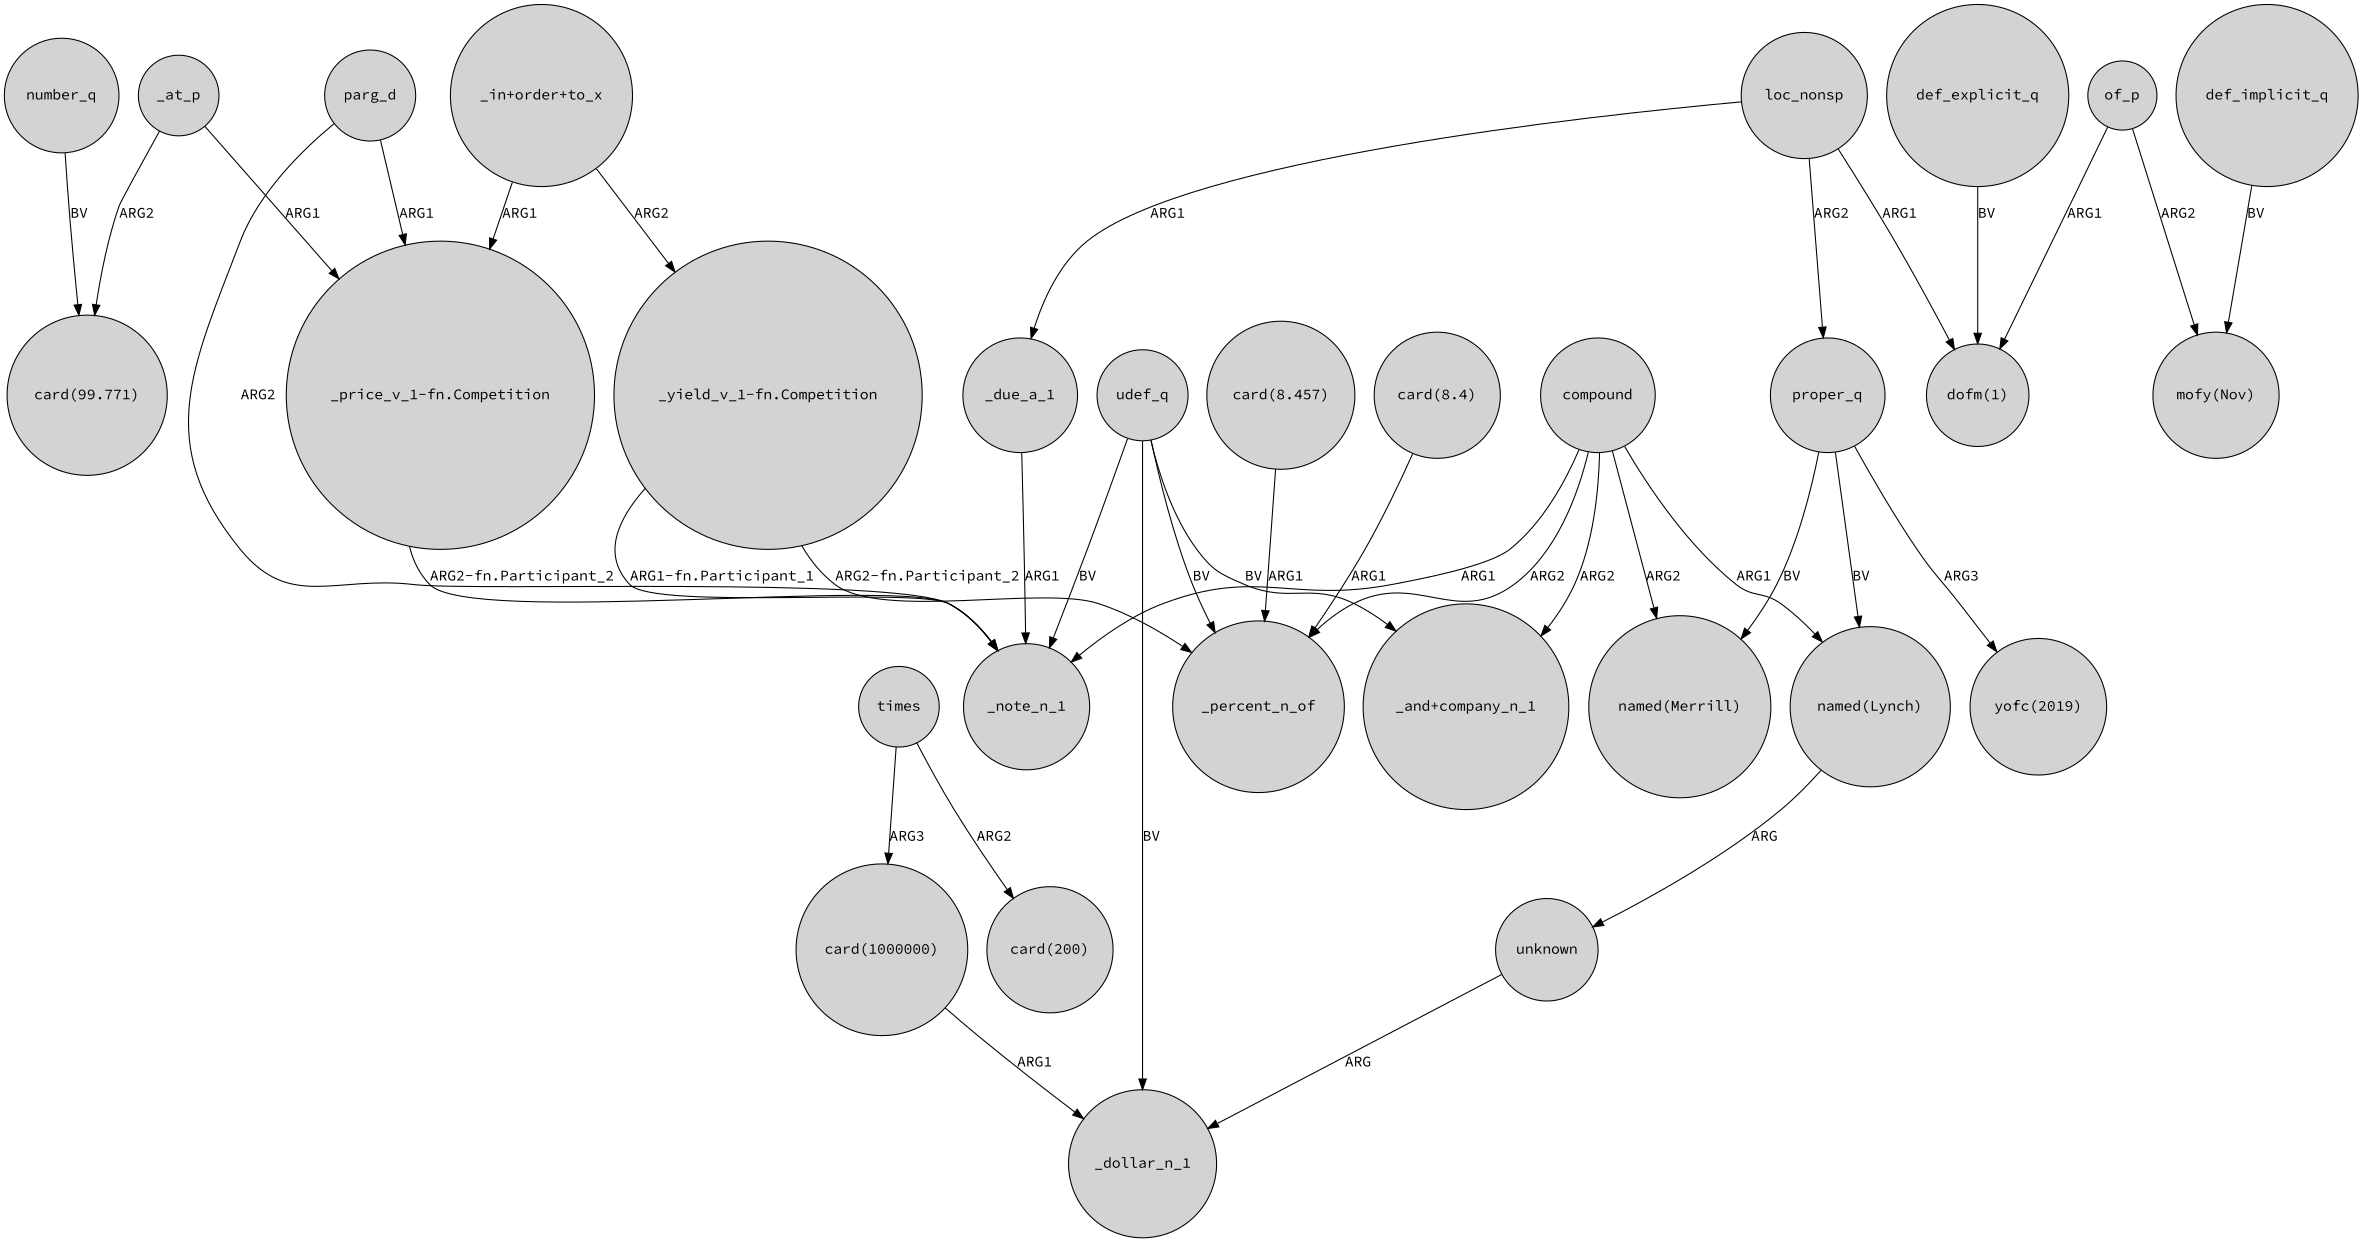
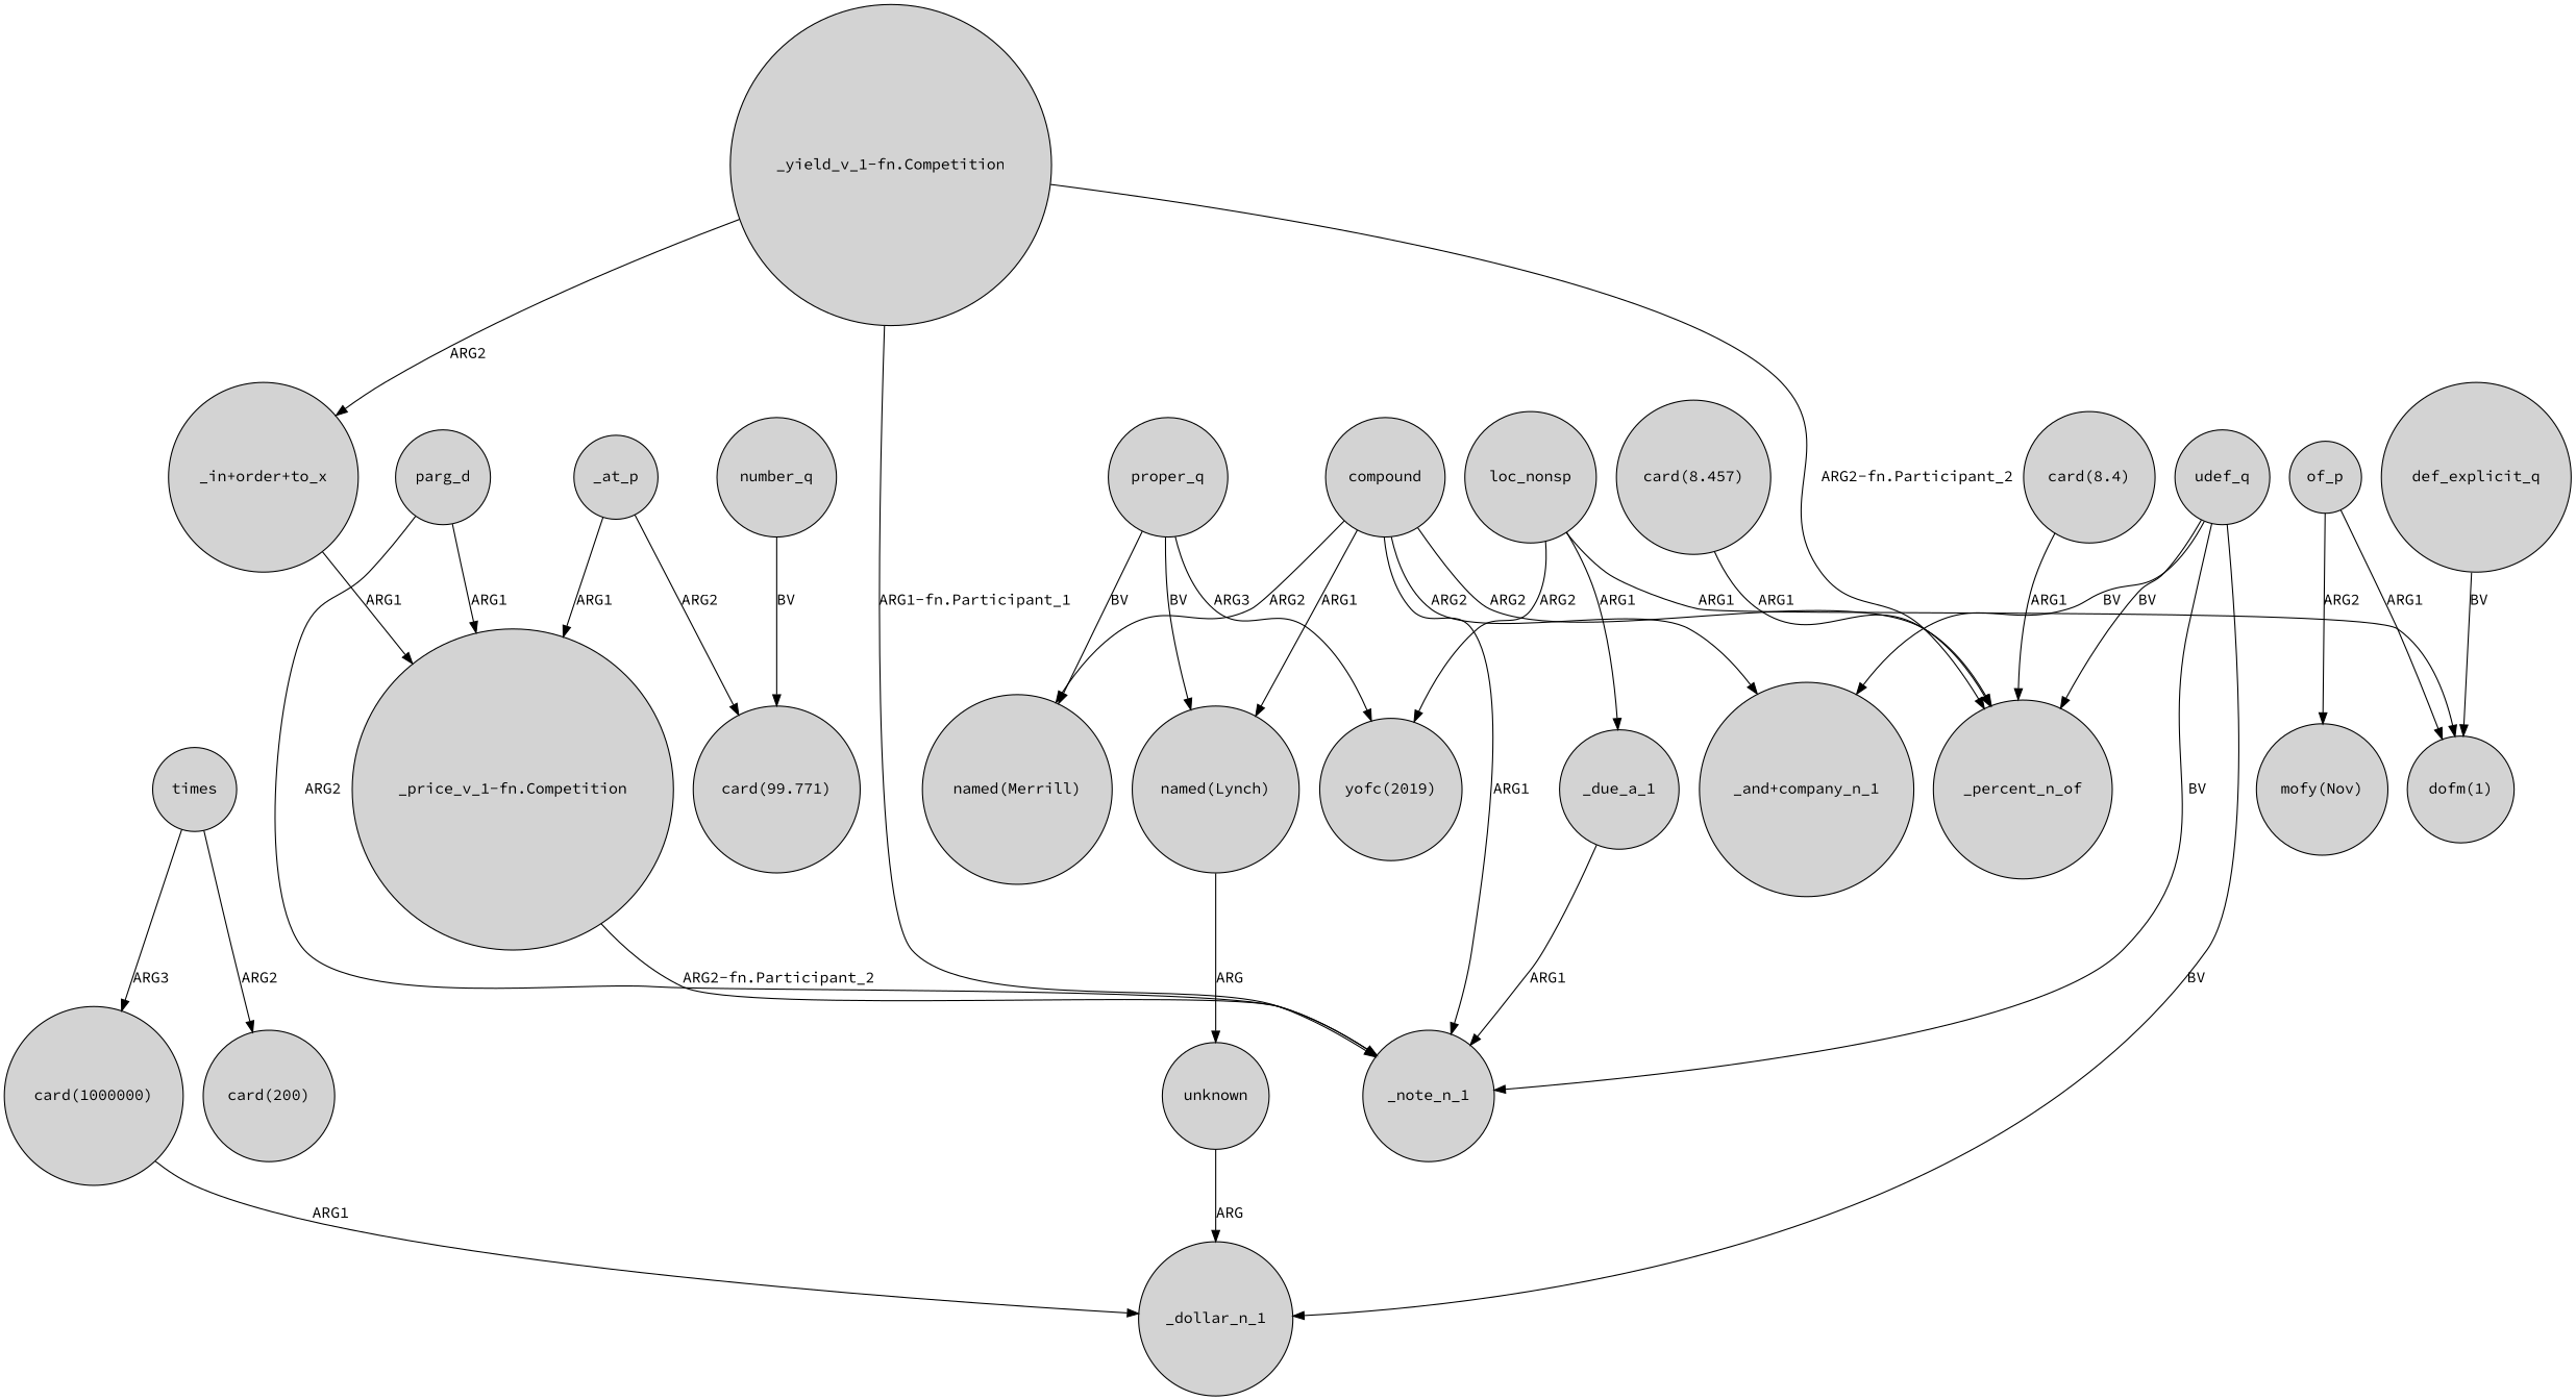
  digraph {
    fontname="Source Code Pro"
    node [fontname="Source Code Pro" shape=circle style=filled]
    edge [fontname="Source Code Pro"]
    unknown
    _dollar_n_1
    "named(Lynch)"
    "_price_v_1-fn.Competition"
    _note_n_1
    number_q
    "card(99.771)"
    "card(8.457)"
    _percent_n_of
    of_p
    "mofy(Nov)"
    "dofm(1)"
    compound
    "_and+company_n_1"
    "named(Merrill)"
    proper_q
    "yofc(2019)"
    _at_p
    loc_nonsp
    _due_a_1
    times
    "card(1000000)"
    "card(200)"
    "_in+order+to_x"
    "_yield_v_1-fn.Competition"
    parg_d
    def_explicit_q
    udef_q
    "card(8.4)"
-   def_implicit_q
    unknown -> _dollar_n_1 [label=ARG]
    "named(Lynch)" -> unknown [label=ARG]
    "_price_v_1-fn.Competition" -> _note_n_1 [label="ARG2-fn.Participant_2"]
    number_q -> "card(99.771)" [label=BV]
    "card(8.457)" -> _percent_n_of [label=ARG1]
    of_p -> "mofy(Nov)" [label=ARG2]
    of_p -> "dofm(1)" [label=ARG1]
    compound -> "named(Lynch)" [label=ARG1]
    compound -> _note_n_1 [label=ARG1]
    compound -> _percent_n_of [label=ARG2]
    compound -> "_and+company_n_1" [label=ARG2]
    compound -> "named(Merrill)" [label=ARG2]
    proper_q -> "named(Lynch)" [label=BV]
    proper_q -> "named(Merrill)" [label=BV]
    proper_q -> "yofc(2019)" [label=ARG3]
    _at_p -> "_price_v_1-fn.Competition" [label=ARG1]
    _at_p -> "card(99.771)" [label=ARG2]
    loc_nonsp -> "dofm(1)" [label=ARG1]
-   loc_nonsp -> proper_q [label=ARG2]
+   loc_nonsp -> "yofc(2019)" [label=ARG2]
    loc_nonsp -> _due_a_1 [label=ARG1]
    _due_a_1 -> _note_n_1 [label=ARG1]
    times -> "card(1000000)" [label=ARG3]
    times -> "card(200)" [label=ARG2]
    "card(1000000)" -> _dollar_n_1 [label=ARG1]
    "_in+order+to_x" -> "_price_v_1-fn.Competition" [label=ARG1]
-   "_in+order+to_x" -> "_yield_v_1-fn.Competition" [label=ARG2]
+   "_yield_v_1-fn.Competition" -> "_in+order+to_x" [label=ARG2]
    "_yield_v_1-fn.Competition" -> _note_n_1 [label="ARG1-fn.Participant_1"]
    "_yield_v_1-fn.Competition" -> _percent_n_of [label="ARG2-fn.Participant_2"]
    parg_d -> "_price_v_1-fn.Competition" [label=ARG1]
    parg_d -> _note_n_1 [label=ARG2]
    def_explicit_q -> "dofm(1)" [label=BV]
    udef_q -> _dollar_n_1 [label=BV]
    udef_q -> _note_n_1 [label=BV]
    udef_q -> _percent_n_of [label=BV]
    udef_q -> "_and+company_n_1" [label=BV]
    "card(8.4)" -> _percent_n_of [label=ARG1]
-   def_implicit_q -> "mofy(Nov)" [label=BV]
  }
